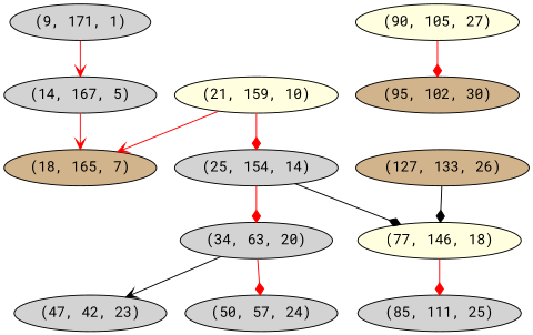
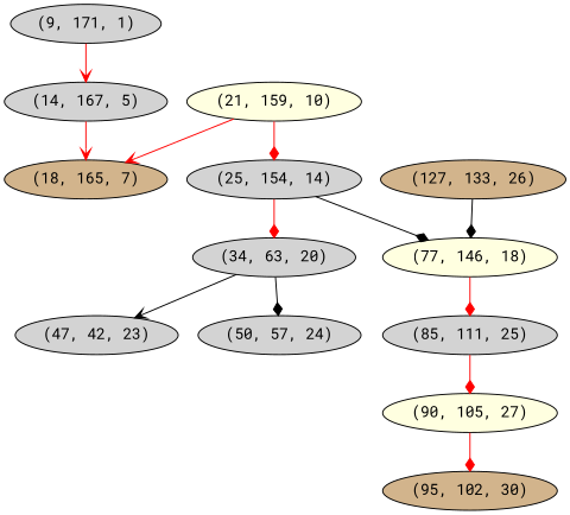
  digraph {
    fontname="Roboto Mono"
    node [fillcolor=lightgrey fontname="Roboto Mono" style=filled]
    edge [arrowhead=diamond color=red fontname="Roboto Mono"]
    "(9, 171, 1)"
    "(14, 167, 5)"
    "(18, 165, 7)" [fillcolor=tan]
    "(21, 159, 10)" [fillcolor=lightyellow]
    "(25, 154, 14)"
    "(34, 63, 20)"
    "(77, 146, 18)" [fillcolor=lightyellow]
    n8 [label="(47, 42, 23)"]
    "(50, 57, 24)"
    "(85, 111, 25)"
    "(90, 105, 27)" [fillcolor=lightyellow]
    "(127, 133, 26)" [fillcolor=tan]
    "(95, 102, 30)" [fillcolor=tan]
    "(9, 171, 1)" -> "(14, 167, 5)" [arrowhead=vee]
    "(14, 167, 5)" -> "(18, 165, 7)" [arrowhead=vee]
    "(21, 159, 10)" -> "(18, 165, 7)" [arrowhead=vee]
    "(21, 159, 10)" -> "(25, 154, 14)"
    "(25, 154, 14)" -> "(34, 63, 20)"
    "(25, 154, 14)" -> "(77, 146, 18)" [color=black]
    "(34, 63, 20)" -> n8 [arrowhead=vee color=black]
-   "(34, 63, 20)" -> "(50, 57, 24)"
+   "(34, 63, 20)" -> "(50, 57, 24)" [color=black]
    "(77, 146, 18)" -> "(85, 111, 25)"
+   "(85, 111, 25)" -> "(90, 105, 27)"
    "(90, 105, 27)" -> "(95, 102, 30)"
    "(127, 133, 26)" -> "(77, 146, 18)" [color=black]
  }
